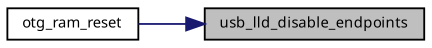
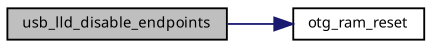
  digraph {
    rankdir=LR
    fontname="Noto Sans"
    node [color=black fontname="Noto Sans" fontsize=8 shape=record]
    n1 [fillcolor=grey75 fontcolor=black height=0.2 label=usb_lld_disable_endpoints style=filled width=0.4]
    n2 [height=0.2 label=otg_ram_reset width=0.4]
-   n2 -> n1 [color=midnightblue fontname="Noto Sans" fontsize=8 labelfontname=Helvetica labelfontsize=8 style=solid]
+   n1 -> n2 [color=midnightblue fontname="Noto Sans" fontsize=8 labelfontname=Helvetica labelfontsize=8 style=solid]
  }
